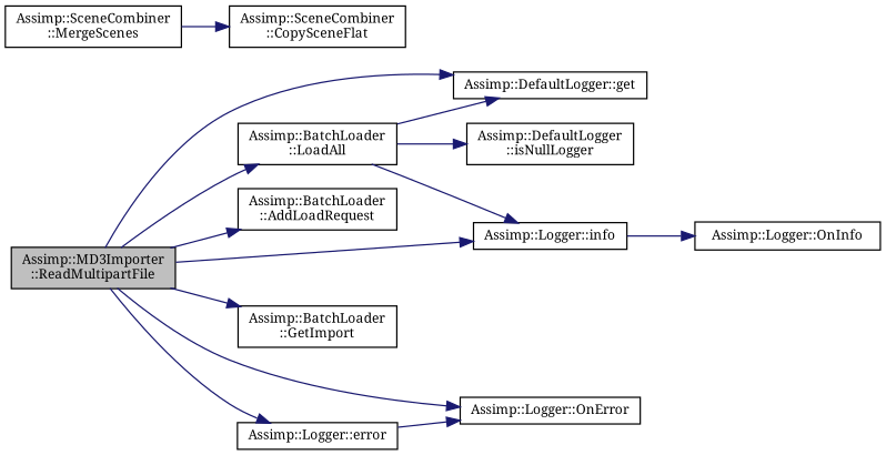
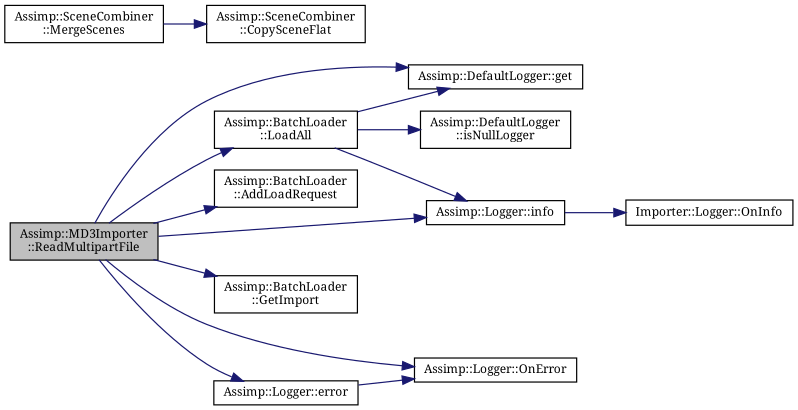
  digraph {
    fontname="Noto Serif"
    rankdir=LR
    node [color=black fillcolor=white fontname="Noto Serif" fontsize=10 shape=record style=filled]
    edge [color=midnightblue fontname="Noto Serif" fontsize=10 labelfontname=Helvetica labelfontsize=10 style=solid]
    n1 [fillcolor=grey75 fontcolor=black height=0.2 label="Assimp::MD3Importer\l::ReadMultipartFile" width=0.4]
    n2 [height=0.2 label="Assimp::DefaultLogger::get" width=0.4]
    n3 [height=0.2 label="Assimp::Logger::info" width=0.4]
    n4 [height=0.2 label="Assimp::BatchLoader\l::AddLoadRequest" width=0.4]
    n5 [height=0.2 label="Assimp::BatchLoader\l::LoadAll" width=0.4]
    n6 [height=0.2 label="Assimp::BatchLoader\l::GetImport" width=0.4]
    n7 [height=0.2 label="Assimp::Logger::error" width=0.4]
    n8 [height=0.2 label="Assimp::Logger::OnError" width=0.4]
-   n9 [height=0.2 label="Assimp::Logger::OnInfo" width=0.4]
+   n9 [height=0.2 label="Importer::Logger::OnInfo" width=0.4]
    n10 [height=0.2 label="Assimp::DefaultLogger\l::isNullLogger" width=0.4]
    n11 [height=0.2 label="Assimp::SceneCombiner\l::MergeScenes" width=0.4]
    n12 [height=0.2 label="Assimp::SceneCombiner\l::CopySceneFlat" width=0.4]
    n1 -> n2
    n1 -> n3
    n1 -> n4
    n1 -> n5
    n1 -> n6
    n1 -> n7
    n1 -> n8
    n3 -> n9
    n5 -> n2
    n5 -> n3
    n5 -> n10
    n7 -> n8
    n11 -> n12
  }
